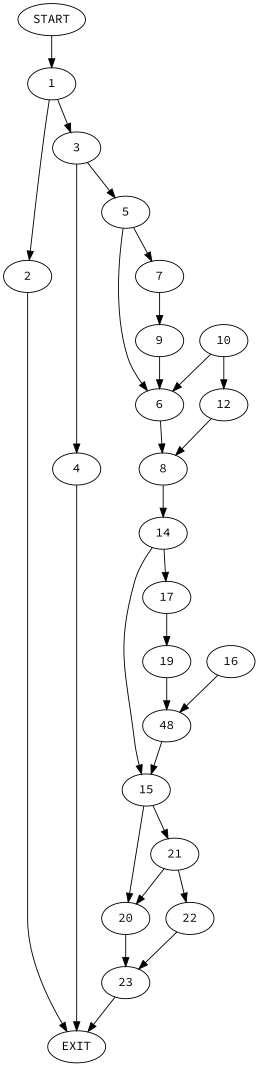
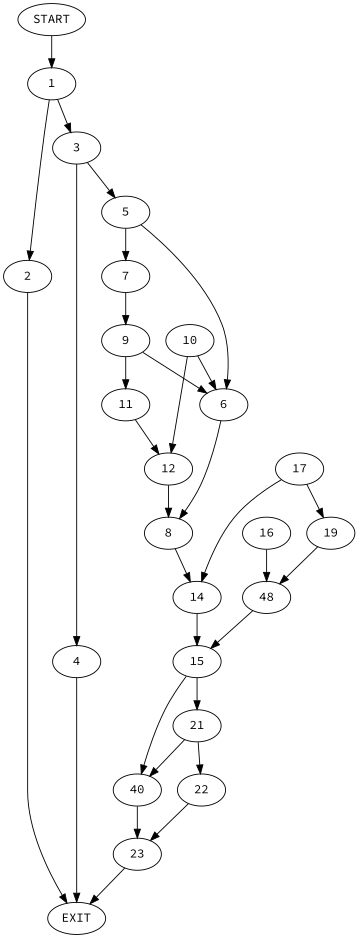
  digraph {
    fontname="Source Code Pro"
    node [fontname="Source Code Pro"]
    edge [fontname="Source Code Pro"]
    n1 [label=START]
    1
    2
    3
    n5 [label=EXIT]
    4
    5
    6
    7
    8
    9
    14
+   11
    10
    12
    15
    n17 [label=48]
    16
    17
    19
-   20
+   20 [label=40]
    21
    23
    22
    n1 -> 1
    1 -> 2
    1 -> 3
    2 -> n5
    3 -> 4
    3 -> 5
    4 -> n5
    5 -> 6
    5 -> 7
    6 -> 8
    7 -> 9
    8 -> 14
    9 -> 6
+   9 -> 11
    14 -> 15
+   11 -> 12
    10 -> 6
    10 -> 12
    12 -> 8
    15 -> 20
    15 -> 21
    n17 -> 15
    16 -> n17
-   14 -> 17
+   17 -> 14
    17 -> 19
    19 -> n17
    20 -> 23
    21 -> 20
    21 -> 22
    23 -> n5
    22 -> 23
  }
